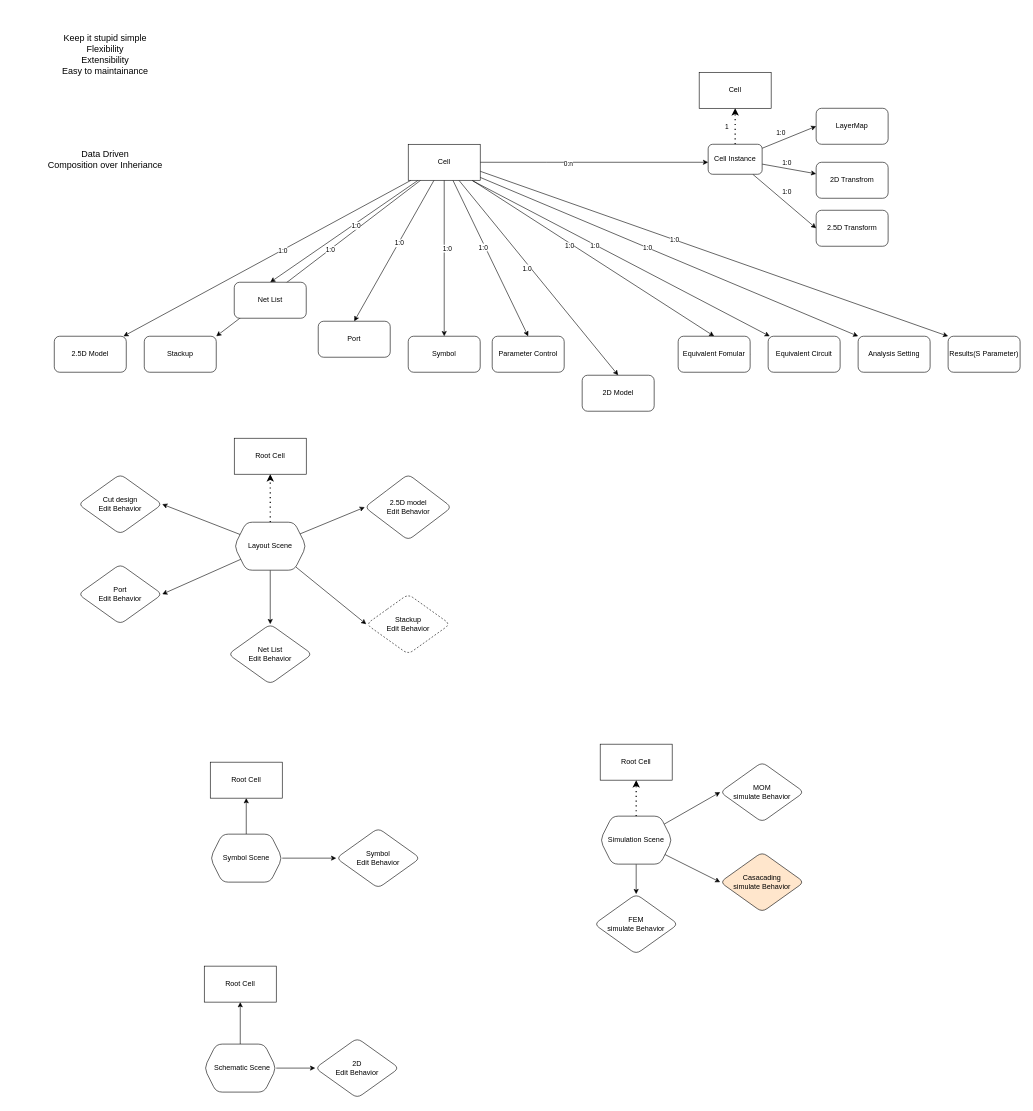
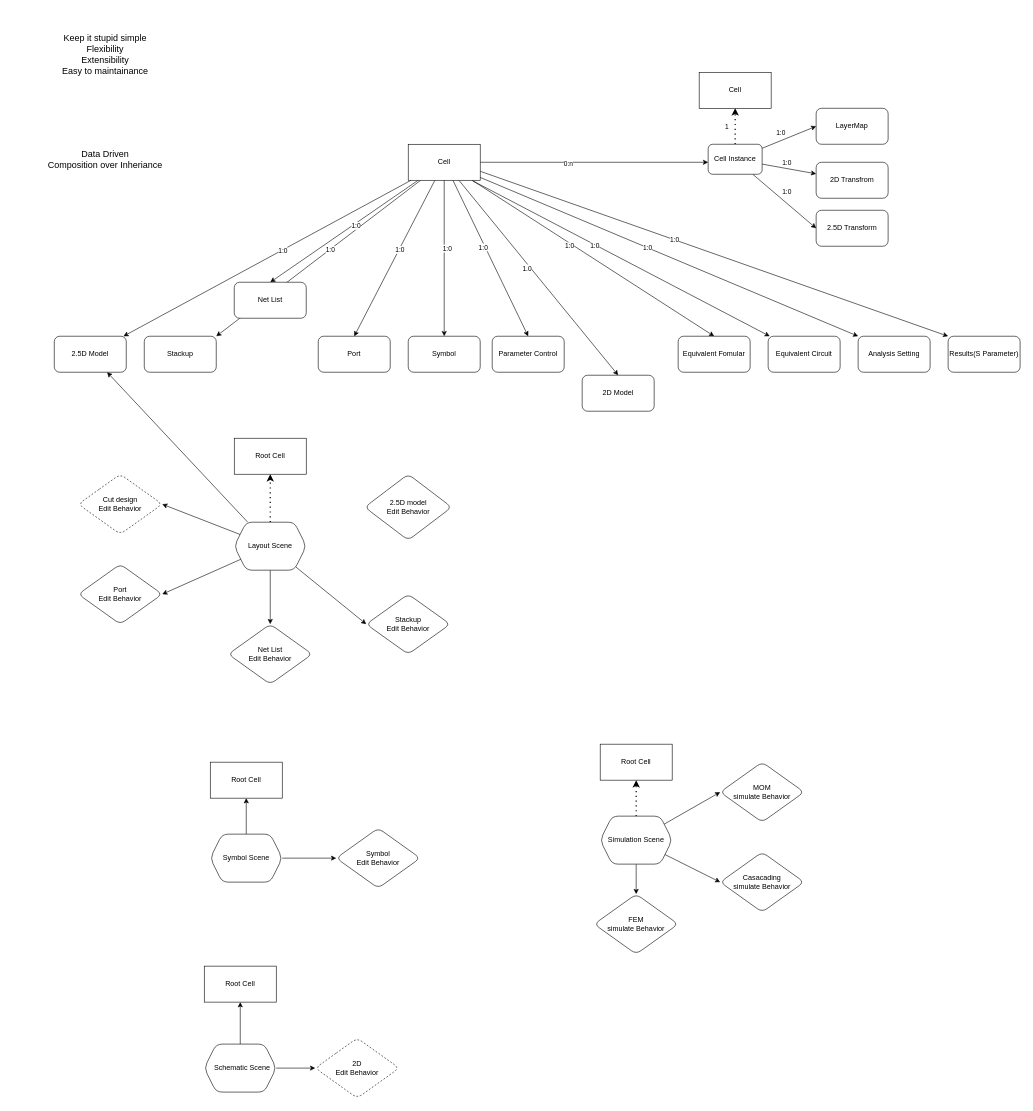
  <mxCell id="0" />
  <mxCell id="1" parent="0" />
  <mxCell id="2" value="" style="edgeStyle=none;rounded=0;orthogonalLoop=1;jettySize=auto;html=1;" edge="1" parent="1" source="26" target="27"><mxGeometry relative="1" as="geometry"><Array as="points" /></mxGeometry></mxCell>
  <mxCell id="3" value="1:0" style="edgeLabel;html=1;align=center;verticalAlign=middle;resizable=0;points=[];" vertex="1" connectable="0" parent="2"><mxGeometry x="-0.105" relative="1" as="geometry"><mxPoint as="offset" /></mxGeometry></mxCell>
  <mxCell id="4" style="edgeStyle=none;rounded=0;orthogonalLoop=1;jettySize=auto;html=1;entryX=1;entryY=0;entryDx=0;entryDy=0;" edge="1" parent="1" source="26" target="28"><mxGeometry relative="1" as="geometry" /></mxCell>
  <mxCell id="5" value="1:0" style="edgeLabel;html=1;align=center;verticalAlign=middle;resizable=0;points=[];" vertex="1" connectable="0" parent="4"><mxGeometry x="-0.115" relative="1" as="geometry"><mxPoint as="offset" /></mxGeometry></mxCell>
  <mxCell id="6" style="edgeStyle=none;rounded=0;orthogonalLoop=1;jettySize=auto;html=1;entryX=0.5;entryY=0;entryDx=0;entryDy=0;" edge="1" parent="1" source="26" target="29"><mxGeometry relative="1" as="geometry" /></mxCell>
  <mxCell id="7" value="1:0" style="edgeLabel;html=1;align=center;verticalAlign=middle;resizable=0;points=[];" vertex="1" connectable="0" parent="6"><mxGeometry x="-0.138" y="3" relative="1" as="geometry"><mxPoint as="offset" /></mxGeometry></mxCell>
  <mxCell id="8" style="edgeStyle=none;rounded=0;orthogonalLoop=1;jettySize=auto;html=1;entryX=0.5;entryY=0;entryDx=0;entryDy=0;" edge="1" parent="1" source="26" target="30"><mxGeometry relative="1" as="geometry" /></mxCell>
  <mxCell id="9" value="1:0" style="edgeLabel;html=1;align=center;verticalAlign=middle;resizable=0;points=[];" vertex="1" connectable="0" parent="8"><mxGeometry x="-0.111" y="1" relative="1" as="geometry"><mxPoint as="offset" /></mxGeometry></mxCell>
  <mxCell id="10" style="edgeStyle=none;rounded=0;orthogonalLoop=1;jettySize=auto;html=1;entryX=0.5;entryY=0;entryDx=0;entryDy=0;" edge="1" parent="1" source="26" target="31"><mxGeometry relative="1" as="geometry" /></mxCell>
  <mxCell id="11" value="1:0" style="edgeLabel;html=1;align=center;verticalAlign=middle;resizable=0;points=[];" vertex="1" connectable="0" parent="10"><mxGeometry x="-0.129" y="4" relative="1" as="geometry"><mxPoint as="offset" /></mxGeometry></mxCell>
  <mxCell id="12" style="edgeStyle=none;rounded=0;orthogonalLoop=1;jettySize=auto;html=1;entryX=0.5;entryY=0;entryDx=0;entryDy=0;" edge="1" parent="1" source="26" target="32"><mxGeometry relative="1" as="geometry" /></mxCell>
  <mxCell id="13" value="1:0" style="edgeLabel;html=1;align=center;verticalAlign=middle;resizable=0;points=[];" vertex="1" connectable="0" parent="12"><mxGeometry x="-0.154" y="-3" relative="1" as="geometry"><mxPoint as="offset" /></mxGeometry></mxCell>
  <mxCell id="14" style="edgeStyle=none;rounded=0;orthogonalLoop=1;jettySize=auto;html=1;entryX=0.5;entryY=0;entryDx=0;entryDy=0;" edge="1" parent="1" source="26" target="34"><mxGeometry relative="1" as="geometry" /></mxCell>
  <mxCell id="15" value="1:0" style="edgeLabel;html=1;align=center;verticalAlign=middle;resizable=0;points=[];" vertex="1" connectable="0" parent="14"><mxGeometry x="-0.204" y="-3" relative="1" as="geometry"><mxPoint x="3" y="4" as="offset" /></mxGeometry></mxCell>
  <mxCell id="16" style="edgeStyle=none;rounded=0;orthogonalLoop=1;jettySize=auto;html=1;exitX=0.893;exitY=1.013;exitDx=0;exitDy=0;exitPerimeter=0;" edge="1" parent="1" source="26" target="35"><mxGeometry relative="1" as="geometry" /></mxCell>
  <mxCell id="17" value="1:0" style="edgeLabel;html=1;align=center;verticalAlign=middle;resizable=0;points=[];" vertex="1" connectable="0" parent="16"><mxGeometry x="-0.177" y="-2" relative="1" as="geometry"><mxPoint as="offset" /></mxGeometry></mxCell>
  <mxCell id="18" style="edgeStyle=none;rounded=0;orthogonalLoop=1;jettySize=auto;html=1;entryX=0;entryY=0;entryDx=0;entryDy=0;exitX=1;exitY=0.75;exitDx=0;exitDy=0;" edge="1" parent="1" source="26" target="36"><mxGeometry relative="1" as="geometry" /></mxCell>
  <mxCell id="19" value="1:0" style="edgeLabel;html=1;align=center;verticalAlign=middle;resizable=0;points=[];" vertex="1" connectable="0" parent="18"><mxGeometry x="-0.163" y="3" relative="1" as="geometry"><mxPoint x="-4" y="1" as="offset" /></mxGeometry></mxCell>
  <mxCell id="20" style="edgeStyle=none;rounded=0;orthogonalLoop=1;jettySize=auto;html=1;" edge="1" parent="1" source="26"><mxGeometry relative="1" as="geometry"><mxPoint x="1180" y="270" as="targetPoint" /><Array as="points"><mxPoint x="910" y="270" /></Array></mxGeometry></mxCell>
  <mxCell id="21" value="0:n" style="edgeLabel;html=1;align=center;verticalAlign=middle;resizable=0;points=[];" vertex="1" connectable="0" parent="20"><mxGeometry x="-0.229" y="-1" relative="1" as="geometry"><mxPoint as="offset" /></mxGeometry></mxCell>
  <mxCell id="22" style="edgeStyle=none;rounded=0;orthogonalLoop=1;jettySize=auto;html=1;entryX=0.5;entryY=0;entryDx=0;entryDy=0;" edge="1" parent="1" source="26" target="37"><mxGeometry relative="1" as="geometry" /></mxCell>
  <mxCell id="23" value="1.0" style="edgeLabel;html=1;align=center;verticalAlign=middle;resizable=0;points=[];" vertex="1" connectable="0" parent="22"><mxGeometry x="-0.091" y="3" relative="1" as="geometry"><mxPoint x="-10" as="offset" /></mxGeometry></mxCell>
  <mxCell id="24" style="edgeStyle=none;rounded=0;orthogonalLoop=1;jettySize=auto;html=1;entryX=0;entryY=0;entryDx=0;entryDy=0;" edge="1" parent="1" source="26" target="42"><mxGeometry relative="1" as="geometry" /></mxCell>
  <mxCell id="25" value="1:0" style="edgeLabel;html=1;align=center;verticalAlign=middle;resizable=0;points=[];" vertex="1" connectable="0" parent="24"><mxGeometry x="-0.117" relative="1" as="geometry"><mxPoint as="offset" /></mxGeometry></mxCell>
  <mxCell id="26" value="Cell" style="rounded=0;whiteSpace=wrap;html=1;" vertex="1" parent="1"><mxGeometry x="680" y="240" width="120" height="60" as="geometry" /></mxCell>
  <mxCell id="27" value="2.5D Model" style="rounded=1;whiteSpace=wrap;html=1;sketch=0;shadow=0;" vertex="1" parent="1"><mxGeometry x="90" y="560" width="120" height="60" as="geometry" /></mxCell>
  <mxCell id="28" value="Stackup" style="rounded=1;whiteSpace=wrap;html=1;" vertex="1" parent="1"><mxGeometry x="240" y="560" width="120" height="60" as="geometry" /></mxCell>
  <mxCell id="29" value="Net List" style="rounded=1;whiteSpace=wrap;html=1;" vertex="1" parent="1"><mxGeometry x="390" y="470" width="120" height="60" as="geometry" /></mxCell>
- <mxCell id="30" value="Port" style="rounded=1;whiteSpace=wrap;html=1;" vertex="1" parent="1"><mxGeometry x="530" y="535" width="120" height="60" as="geometry" /></mxCell>
+ <mxCell id="30" value="Port" style="rounded=1;whiteSpace=wrap;html=1;" vertex="1" parent="1"><mxGeometry x="530" y="560" width="120" height="60" as="geometry" /></mxCell>
  <mxCell id="31" value="Symbol" style="rounded=1;whiteSpace=wrap;html=1;" vertex="1" parent="1"><mxGeometry x="680" y="560" width="120" height="60" as="geometry" /></mxCell>
  <mxCell id="32" value="Parameter Control" style="rounded=1;whiteSpace=wrap;html=1;" vertex="1" parent="1"><mxGeometry x="820" y="560" width="120" height="60" as="geometry" /></mxCell>
  <mxCell id="33" style="edgeStyle=none;rounded=0;orthogonalLoop=1;jettySize=auto;html=1;exitX=1;exitY=0.5;exitDx=0;exitDy=0;" edge="1" parent="1" source="34"><mxGeometry relative="1" as="geometry"><mxPoint x="1240" y="590" as="targetPoint" /></mxGeometry></mxCell>
  <mxCell id="34" value="Equivalent Fomular" style="rounded=1;whiteSpace=wrap;html=1;" vertex="1" parent="1"><mxGeometry x="1130" y="560" width="120" height="60" as="geometry" /></mxCell>
  <mxCell id="35" value="Equivalent Circuit" style="rounded=1;whiteSpace=wrap;html=1;" vertex="1" parent="1"><mxGeometry x="1280" y="560" width="120" height="60" as="geometry" /></mxCell>
  <mxCell id="36" value="Results(S Parameter)" style="rounded=1;whiteSpace=wrap;html=1;" vertex="1" parent="1"><mxGeometry x="1580" y="560" width="120" height="60" as="geometry" /></mxCell>
  <mxCell id="37" value="2D Model" style="rounded=1;whiteSpace=wrap;html=1;" vertex="1" parent="1"><mxGeometry x="970" y="625" width="120" height="60" as="geometry" /></mxCell>
  <mxCell id="38" style="edgeStyle=none;rounded=0;orthogonalLoop=1;jettySize=auto;html=1;entryX=0.5;entryY=1;entryDx=0;entryDy=0;exitX=0.5;exitY=0;exitDx=0;exitDy=0;dashed=1;dashPattern=1 3;strokeWidth=2" edge="1" parent="1" source="51" target="41"><mxGeometry relative="1" as="geometry"><mxPoint x="497" y="870" as="sourcePoint" /></mxGeometry></mxCell>
  <mxCell id="39" style="edgeStyle=none;rounded=0;orthogonalLoop=1;jettySize=auto;html=1;entryX=0.5;entryY=1;entryDx=0;entryDy=0;exitX=0.5;exitY=0;exitDx=0;exitDy=0;" edge="1" parent="1" source="57" target="43"><mxGeometry relative="1" as="geometry"><mxPoint x="450" y="1780" as="sourcePoint" /></mxGeometry></mxCell>
  <mxCell id="40" style="edgeStyle=none;rounded=0;orthogonalLoop=1;jettySize=auto;html=1;entryX=0.5;entryY=1;entryDx=0;entryDy=0;" edge="1" parent="1" source="72" target="44"><mxGeometry relative="1" as="geometry"><mxPoint x="460" y="1430" as="sourcePoint" /></mxGeometry></mxCell>
  <mxCell id="41" value="Root Cell" style="rounded=0;whiteSpace=wrap;html=1;" vertex="1" parent="1"><mxGeometry x="390" y="730" width="120" height="60" as="geometry" /></mxCell>
  <mxCell id="42" value="Analysis Setting" style="rounded=1;whiteSpace=wrap;html=1;" vertex="1" parent="1"><mxGeometry x="1430" y="560" width="120" height="60" as="geometry" /></mxCell>
  <mxCell id="43" value="Root Cell" style="rounded=0;whiteSpace=wrap;html=1;" vertex="1" parent="1"><mxGeometry x="340" y="1610" width="120" height="60" as="geometry" /></mxCell>
  <mxCell id="44" value="Root Cell" style="rounded=0;whiteSpace=wrap;html=1;" vertex="1" parent="1"><mxGeometry x="350" y="1270" width="120" height="60" as="geometry" /></mxCell>
  <mxCell id="45" value="Root Cell" style="rounded=0;whiteSpace=wrap;html=1;" vertex="1" parent="1"><mxGeometry x="1000" y="1240" width="120" height="60" as="geometry" /></mxCell>
  <mxCell id="46" style="edgeStyle=none;rounded=0;orthogonalLoop=1;jettySize=auto;html=1;entryX=1;entryY=0.5;entryDx=0;entryDy=0;" edge="1" parent="1" source="51" target="54"><mxGeometry relative="1" as="geometry" /></mxCell>
  <mxCell id="47" style="edgeStyle=none;rounded=0;orthogonalLoop=1;jettySize=auto;html=1;entryX=1;entryY=0.5;entryDx=0;entryDy=0;" edge="1" parent="1" source="51" target="78"><mxGeometry relative="1" as="geometry" /></mxCell>
- <mxCell id="48" style="edgeStyle=none;rounded=0;orthogonalLoop=1;jettySize=auto;html=1;entryX=0;entryY=0.5;entryDx=0;entryDy=0;" edge="1" parent="1" source="51" target="52"><mxGeometry relative="1" as="geometry" /></mxCell>
+ <mxCell id="48" style="edgeStyle=none;rounded=0;orthogonalLoop=1;jettySize=auto;html=1;" edge="1" parent="1" source="51" target="27"><mxGeometry relative="1" as="geometry" /></mxCell>
  <mxCell id="49" style="edgeStyle=none;rounded=0;orthogonalLoop=1;jettySize=auto;html=1;entryX=0;entryY=0.5;entryDx=0;entryDy=0;" edge="1" parent="1" source="51" target="53"><mxGeometry relative="1" as="geometry" /></mxCell>
  <mxCell id="50" style="edgeStyle=none;rounded=0;orthogonalLoop=1;jettySize=auto;html=1;" edge="1" parent="1" source="51" target="55"><mxGeometry relative="1" as="geometry" /></mxCell>
  <mxCell id="51" value="Layout Scene" style="shape=hexagon;perimeter=hexagonPerimeter2;whiteSpace=wrap;html=1;fixedSize=1;rounded=1;shadow=0;sketch=0;" vertex="1" parent="1"><mxGeometry x="390" y="870" width="120" height="80" as="geometry" /></mxCell>
  <mxCell id="52" value="2.5D model&lt;br&gt;Edit Behavior" style="rhombus;whiteSpace=wrap;html=1;rounded=1;shadow=0;sketch=0;" vertex="1" parent="1"><mxGeometry x="607.5" y="790" width="145" height="110" as="geometry" /></mxCell>
- <mxCell id="53" value="Stackup&lt;br&gt;Edit Behavior" style="rhombus;whiteSpace=wrap;html=1;rounded=1;shadow=0;sketch=0;dashed=1;" vertex="1" parent="1"><mxGeometry x="610" y="990" width="140" height="100" as="geometry" /></mxCell>
- <mxCell id="54" value="Cut design&lt;br&gt;Edit Behavior" style="rhombus;whiteSpace=wrap;html=1;rounded=1;shadow=0;sketch=0;" vertex="1" parent="1"><mxGeometry x="130" y="790" width="140" height="100" as="geometry" /></mxCell>
+ <mxCell id="53" value="Stackup&lt;br&gt;Edit Behavior" style="rhombus;whiteSpace=wrap;html=1;rounded=1;shadow=0;sketch=0;" vertex="1" parent="1"><mxGeometry x="610" y="990" width="140" height="100" as="geometry" /></mxCell>
+ <mxCell id="54" value="Cut design&lt;br&gt;Edit Behavior" style="rhombus;whiteSpace=wrap;html=1;rounded=1;shadow=0;sketch=0;dashed=1;" vertex="1" parent="1"><mxGeometry x="130" y="790" width="140" height="100" as="geometry" /></mxCell>
  <mxCell id="55" value="Net List&lt;br&gt;Edit Behavior" style="rhombus;whiteSpace=wrap;html=1;rounded=1;shadow=0;sketch=0;" vertex="1" parent="1"><mxGeometry x="380" y="1040" width="140" height="100" as="geometry" /></mxCell>
  <mxCell id="56" style="edgeStyle=none;rounded=0;orthogonalLoop=1;jettySize=auto;html=1;entryX=0;entryY=0.5;entryDx=0;entryDy=0;" edge="1" parent="1" source="57" target="79"><mxGeometry relative="1" as="geometry" /></mxCell>
  <mxCell id="57" value="&amp;nbsp; Schematic Scene" style="shape=hexagon;perimeter=hexagonPerimeter2;whiteSpace=wrap;html=1;fixedSize=1;rounded=1;shadow=0;sketch=0;" vertex="1" parent="1"><mxGeometry x="340" y="1740" width="120" height="80" as="geometry" /></mxCell>
  <mxCell id="58" style="edgeStyle=none;rounded=0;orthogonalLoop=1;jettySize=auto;html=1;dashed=1;dashPattern=1 3;strokeWidth=2" edge="1" parent="1" source="66" target="67"><mxGeometry relative="1" as="geometry" /></mxCell>
  <mxCell id="59" value="1" style="edgeLabel;html=1;align=center;verticalAlign=middle;resizable=0;points=[];" vertex="1" connectable="0" parent="58"><mxGeometry x="0.32" y="2" relative="1" as="geometry"><mxPoint x="-13" y="10" as="offset" /></mxGeometry></mxCell>
  <mxCell id="60" style="edgeStyle=none;rounded=0;orthogonalLoop=1;jettySize=auto;html=1;entryX=0;entryY=0.5;entryDx=0;entryDy=0;" edge="1" parent="1" source="66" target="68"><mxGeometry relative="1" as="geometry" /></mxCell>
  <mxCell id="61" value="1:0" style="edgeLabel;html=1;align=center;verticalAlign=middle;resizable=0;points=[];" vertex="1" connectable="0" parent="60"><mxGeometry x="0.37" y="-1" relative="1" as="geometry"><mxPoint x="-32" y="-2" as="offset" /></mxGeometry></mxCell>
  <mxCell id="62" style="edgeStyle=none;rounded=0;orthogonalLoop=1;jettySize=auto;html=1;" edge="1" parent="1" source="66" target="69"><mxGeometry relative="1" as="geometry" /></mxCell>
  <mxCell id="63" value="1:0" style="edgeLabel;html=1;align=center;verticalAlign=middle;resizable=0;points=[];" vertex="1" connectable="0" parent="62"><mxGeometry x="-0.345" y="3" relative="1" as="geometry"><mxPoint x="10" y="-5" as="offset" /></mxGeometry></mxCell>
  <mxCell id="64" style="edgeStyle=none;rounded=0;orthogonalLoop=1;jettySize=auto;html=1;entryX=0;entryY=0.5;entryDx=0;entryDy=0;" edge="1" parent="1" source="66" target="70"><mxGeometry relative="1" as="geometry" /></mxCell>
  <mxCell id="65" value="1:0" style="edgeLabel;html=1;align=center;verticalAlign=middle;resizable=0;points=[];" vertex="1" connectable="0" parent="64"><mxGeometry x="-0.3" y="4" relative="1" as="geometry"><mxPoint x="16" as="offset" /></mxGeometry></mxCell>
  <mxCell id="66" value="Cell Instance" style="rounded=1;whiteSpace=wrap;html=1;shadow=0;sketch=0;" vertex="1" parent="1"><mxGeometry x="1180" y="240" width="90" height="50" as="geometry" /></mxCell>
  <mxCell id="67" value="Cell" style="rounded=0;whiteSpace=wrap;html=1;shadow=0;sketch=0;" vertex="1" parent="1"><mxGeometry x="1165" y="120" width="120" height="60" as="geometry" /></mxCell>
  <mxCell id="68" value="LayerMap" style="rounded=1;whiteSpace=wrap;html=1;shadow=0;sketch=0;" vertex="1" parent="1"><mxGeometry x="1360" y="180" width="120" height="60" as="geometry" /></mxCell>
  <mxCell id="69" value="2D Transfrom" style="rounded=1;whiteSpace=wrap;html=1;shadow=0;sketch=0;" vertex="1" parent="1"><mxGeometry x="1360" y="270" width="120" height="60" as="geometry" /></mxCell>
  <mxCell id="70" value="2.5D Transform" style="rounded=1;whiteSpace=wrap;html=1;shadow=0;sketch=0;" vertex="1" parent="1"><mxGeometry x="1360" y="350" width="120" height="60" as="geometry" /></mxCell>
  <mxCell id="71" style="edgeStyle=none;rounded=0;orthogonalLoop=1;jettySize=auto;html=1;entryX=0;entryY=0.5;entryDx=0;entryDy=0;" edge="1" parent="1" source="72" target="80"><mxGeometry relative="1" as="geometry" /></mxCell>
  <mxCell id="72" value="Symbol Scene" style="shape=hexagon;perimeter=hexagonPerimeter2;whiteSpace=wrap;html=1;fixedSize=1;rounded=1;shadow=0;sketch=0;" vertex="1" parent="1"><mxGeometry x="350" y="1390" width="120" height="80" as="geometry" /></mxCell>
  <mxCell id="73" style="edgeStyle=none;rounded=0;orthogonalLoop=1;jettySize=auto;html=1;entryX=0.5;entryY=1;entryDx=0;entryDy=0;dashed=1;dashPattern=1 3;strokeWidth=2" edge="1" parent="1" source="77" target="45"><mxGeometry relative="1" as="geometry" /></mxCell>
  <mxCell id="74" style="edgeStyle=none;rounded=0;orthogonalLoop=1;jettySize=auto;html=1;entryX=0;entryY=0.5;entryDx=0;entryDy=0;" edge="1" parent="1" source="77" target="81"><mxGeometry relative="1" as="geometry" /></mxCell>
  <mxCell id="75" style="edgeStyle=none;rounded=0;orthogonalLoop=1;jettySize=auto;html=1;entryX=0;entryY=0.5;entryDx=0;entryDy=0;" edge="1" parent="1" source="77" target="82"><mxGeometry relative="1" as="geometry" /></mxCell>
  <mxCell id="76" style="edgeStyle=none;rounded=0;orthogonalLoop=1;jettySize=auto;html=1;entryX=0.5;entryY=0;entryDx=0;entryDy=0;" edge="1" parent="1" source="77" target="83"><mxGeometry relative="1" as="geometry" /></mxCell>
  <mxCell id="77" value="Simulation Scene" style="shape=hexagon;perimeter=hexagonPerimeter2;whiteSpace=wrap;html=1;fixedSize=1;rounded=1;shadow=0;sketch=0;" vertex="1" parent="1"><mxGeometry x="1000" y="1360" width="120" height="80" as="geometry" /></mxCell>
  <mxCell id="78" value="Port&lt;br&gt;Edit Behavior" style="rhombus;whiteSpace=wrap;html=1;rounded=1;shadow=0;sketch=0;" vertex="1" parent="1"><mxGeometry x="130" y="940" width="140" height="100" as="geometry" /></mxCell>
- <mxCell id="79" value="2D&lt;br&gt;Edit Behavior" style="rhombus;whiteSpace=wrap;html=1;rounded=1;shadow=0;sketch=0;" vertex="1" parent="1"><mxGeometry x="525" y="1730" width="140" height="100" as="geometry" /></mxCell>
+ <mxCell id="79" value="2D&lt;br&gt;Edit Behavior" style="rhombus;whiteSpace=wrap;html=1;rounded=1;shadow=0;sketch=0;dashed=1;" vertex="1" parent="1"><mxGeometry x="525" y="1730" width="140" height="100" as="geometry" /></mxCell>
  <mxCell id="80" value="Symbol&lt;br&gt;Edit Behavior" style="rhombus;whiteSpace=wrap;html=1;rounded=1;shadow=0;sketch=0;" vertex="1" parent="1"><mxGeometry x="560" y="1380" width="140" height="100" as="geometry" /></mxCell>
  <mxCell id="81" value="MOM&lt;br&gt;simulate Behavior" style="rhombus;whiteSpace=wrap;html=1;rounded=1;shadow=0;sketch=0;" vertex="1" parent="1"><mxGeometry x="1200" y="1270" width="140" height="100" as="geometry" /></mxCell>
- <mxCell id="82" value="Casacading&lt;br&gt;simulate Behavior" style="rhombus;whiteSpace=wrap;html=1;rounded=1;shadow=0;sketch=0;fillColor=#ffe6cc;" vertex="1" parent="1"><mxGeometry x="1200" y="1420" width="140" height="100" as="geometry" /></mxCell>
+ <mxCell id="82" value="Casacading&lt;br&gt;simulate Behavior" style="rhombus;whiteSpace=wrap;html=1;rounded=1;shadow=0;sketch=0;" vertex="1" parent="1"><mxGeometry x="1200" y="1420" width="140" height="100" as="geometry" /></mxCell>
  <mxCell id="83" value="FEM&lt;br&gt;simulate Behavior" style="rhombus;whiteSpace=wrap;html=1;rounded=1;shadow=0;sketch=0;" vertex="1" parent="1"><mxGeometry x="990" y="1490" width="140" height="100" as="geometry" /></mxCell>
  <mxCell id="84" value="&lt;font style=&quot;font-size: 15px&quot;&gt;Keep it stupid simple&lt;br&gt;Flexibility&lt;br&gt;Extensibility&lt;br&gt;Easy to maintainance&lt;/font&gt;" style="text;html=1;strokeColor=none;fillColor=none;align=center;verticalAlign=middle;whiteSpace=wrap;rounded=0;shadow=0;sketch=0;" vertex="1" parent="1"><mxGeometry x="20" y="20" width="310" height="140" as="geometry" /></mxCell>
  <mxCell id="85" value="&lt;font style=&quot;font-size: 15px&quot;&gt;Data Driven&lt;br&gt;Composition over Inheriance&lt;/font&gt;" style="text;html=1;strokeColor=none;fillColor=none;align=center;verticalAlign=middle;whiteSpace=wrap;rounded=0;shadow=0;sketch=0;" vertex="1" parent="1"><mxGeometry x="20" y="195" width="310" height="140" as="geometry" /></mxCell>
